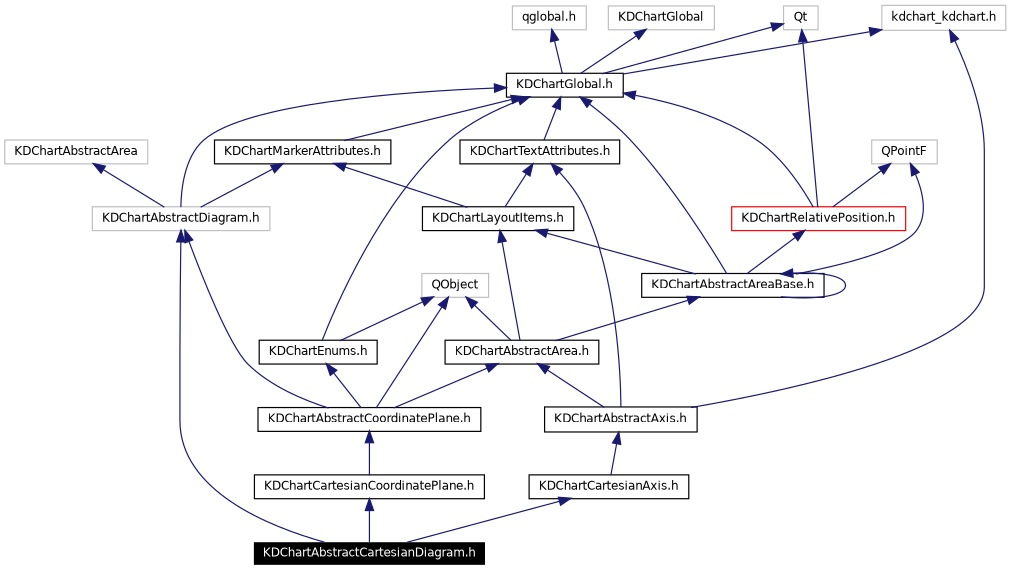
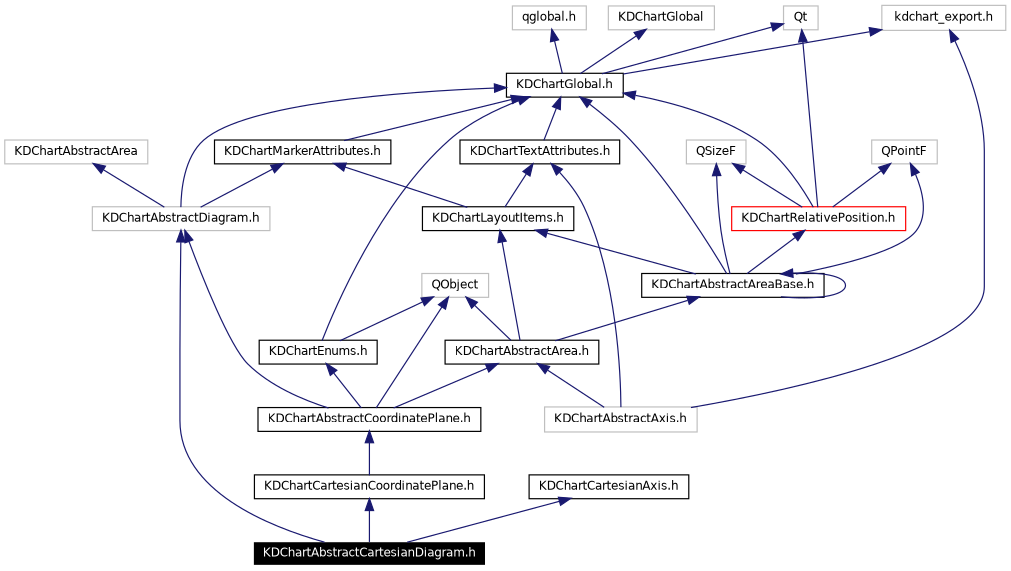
  digraph {
    node [color=black fontname=Helvetica fontsize=10 shape=record]
    edge [color=midnightblue dir=back fontname=Helvetica fontsize=10 labelfontname=Helvetica labelfontsize=10 style=solid]
    n1 [color=white fillcolor=black fontcolor=white height=0.2 label="KDChartAbstractCartesianDiagram.h" style=filled width=0.4]
    n2 [height=0.2 label="KDChartCartesianCoordinatePlane.h" width=0.4]
    n3 [height=0.2 label="KDChartAbstractCoordinatePlane.h" width=0.4]
    n4 [color=grey75 height=0.2 label=QObject width=0.4]
    n5 [height=0.2 label="KDChartAbstractArea.h" width=0.4]
    n6 [height=0.2 label="KDChartEnums.h" width=0.4]
-   n7 [height=0.2 label="KDChartAbstractAxis.h" width=0.4]
+   n7 [color=grey75 height=0.2 label="KDChartAbstractAxis.h" width=0.4]
    n8 [color=grey75 height=0.2 label="KDChartAbstractDiagram.h" width=0.4]
    n9 [height=0.2 label="KDChartCartesianAxis.h" width=0.4]
    n10 [height=0.2 label="KDChartGlobal.h" width=0.4]
    n11 [height=0.2 label="KDChartAbstractAreaBase.h" width=0.4]
    n12 [height=0.2 label="KDChartTextAttributes.h" width=0.4]
    n13 [height=0.2 label="KDChartMarkerAttributes.h" width=0.4]
    n14 [color=red height=0.2 label="KDChartRelativePosition.h" width=0.4]
    n15 [height=0.2 label="KDChartLayoutItems.h" width=0.4]
    n16 [color=grey75 height=0.2 label="qglobal.h" width=0.4]
-   n17 [color=grey75 height=0.2 label="kdchart_kdchart.h" width=0.4]
+   n17 [color=grey75 height=0.2 label="kdchart_export.h" width=0.4]
    n18 [color=grey75 height=0.2 label=KDChartGlobal width=0.4]
    n19 [color=grey75 height=0.2 label=Qt width=0.4]
    n20 [color=grey75 height=0.2 label=QPointF width=0.4]
+   n21 [color=grey75 height=0.2 label=QSizeF width=0.4]
    n22 [color=grey75 height=0.2 label=KDChartAbstractArea width=0.4]
    n2 -> n1
    n3 -> n2
    n4 -> n3
    n4 -> n5
    n4 -> n6
    n5 -> n3
    n5 -> n7
    n6 -> n3
-   n7 -> n9
    n8 -> n1
    n8 -> n3
    n9 -> n1
    n10 -> n6
    n10 -> n8
    n10 -> n11
    n10 -> n12
    n10 -> n13
    n10 -> n14
    n11 -> n5
    n11 -> n11
    n12 -> n7
    n12 -> n15
    n13 -> n8
    n13 -> n15
    n14 -> n11
    n15 -> n5
    n15 -> n11
    n16 -> n10
    n17 -> n7
    n17 -> n10
    n18 -> n10
    n19 -> n10
    n19 -> n14
    n20 -> n11
    n20 -> n14
+   n21 -> n11
+   n21 -> n14
    n22 -> n8
  }
